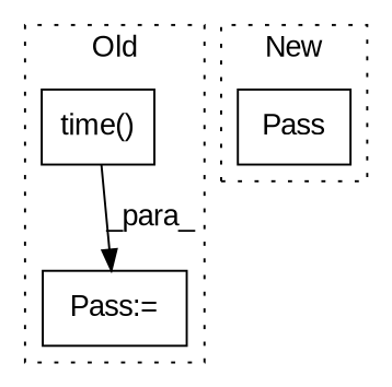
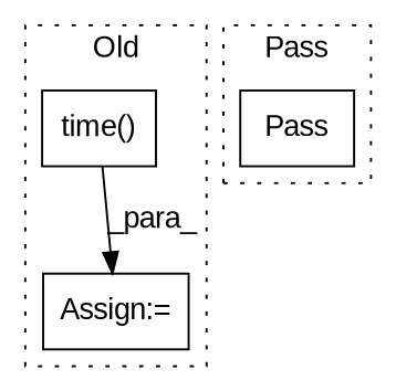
  digraph {
    fontname="Liberation Sans"
    node [shape=box fontname="Liberation Sans"]
    n1 [a=75 l=11 label="time()" s=4865]
-   n2 [a=68 l=3 label="Pass:=" s=4862]
+   n2 [a=68 l=3 label="Assign:=" s=4862]
    n3 [a=62 l=4 label=Pass s=3187]
    subgraph cluster_1 {
      label=Old
      style=dotted
      n1
      n2
    }
    subgraph cluster_2 {
-     label=New
+     label=Pass
      style=dotted
      n3
    }
    n1 -> n2 [label=_para_ fontname="Liberation Sans"]
  }
